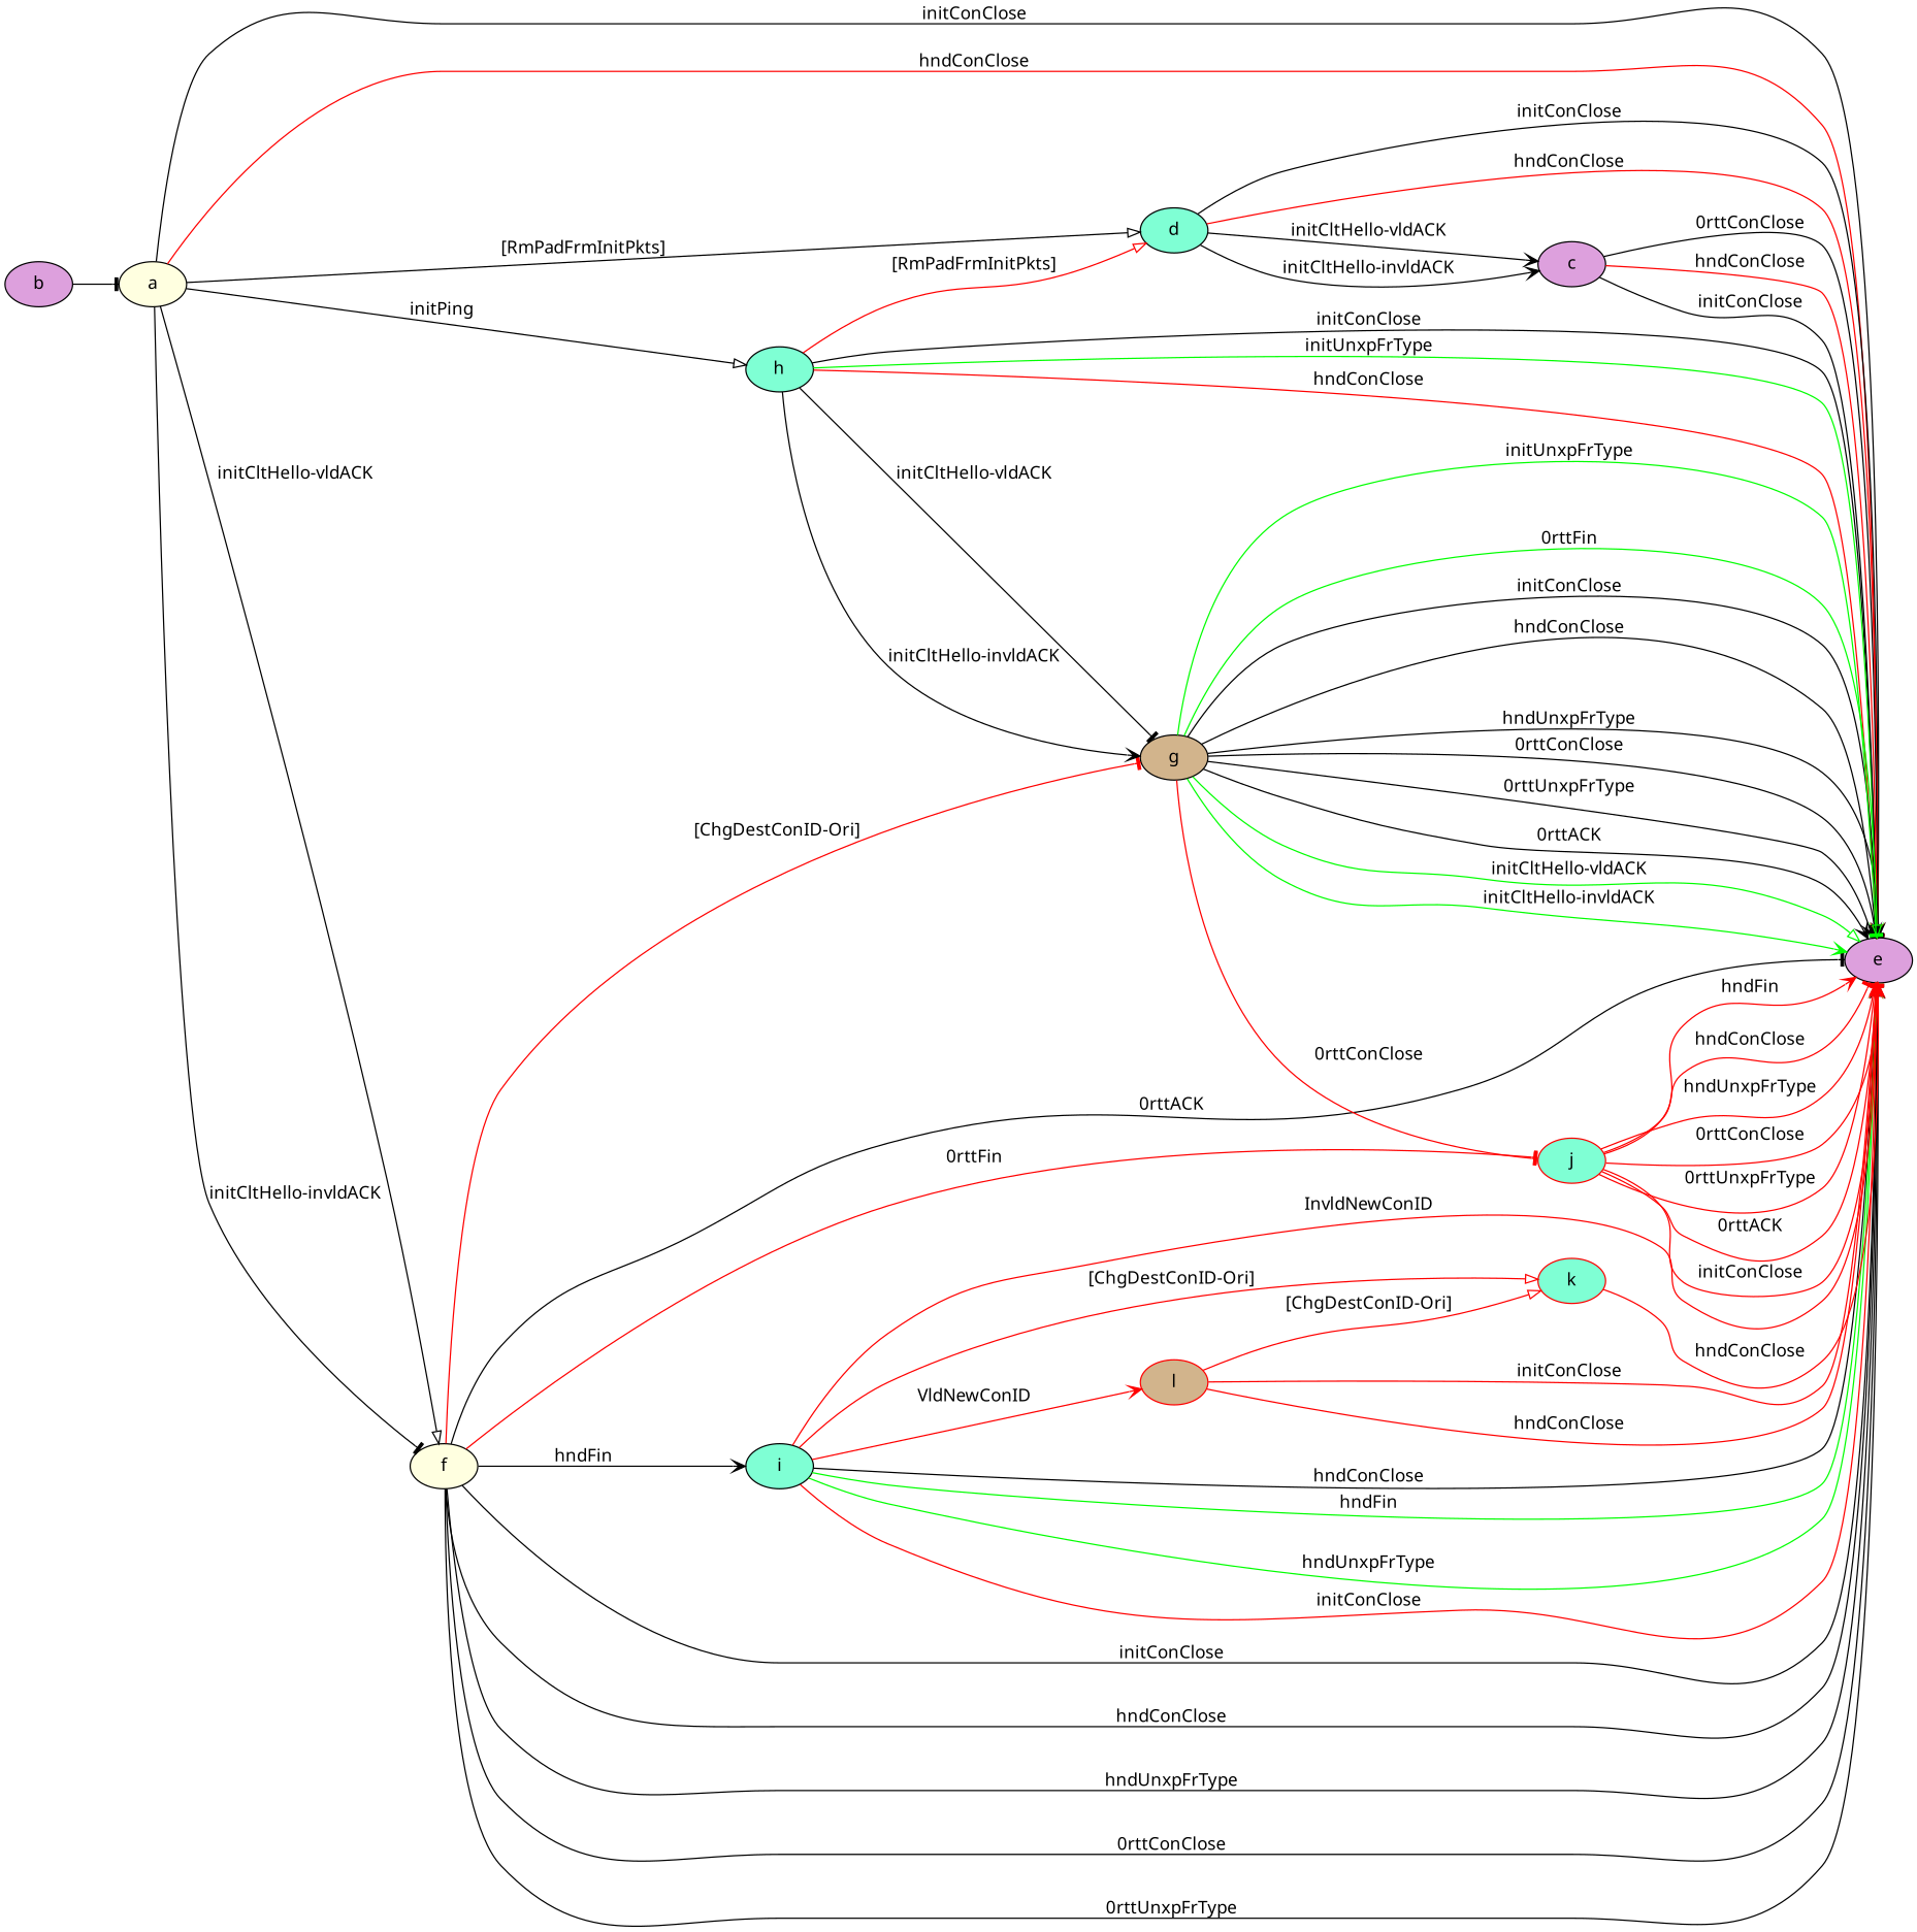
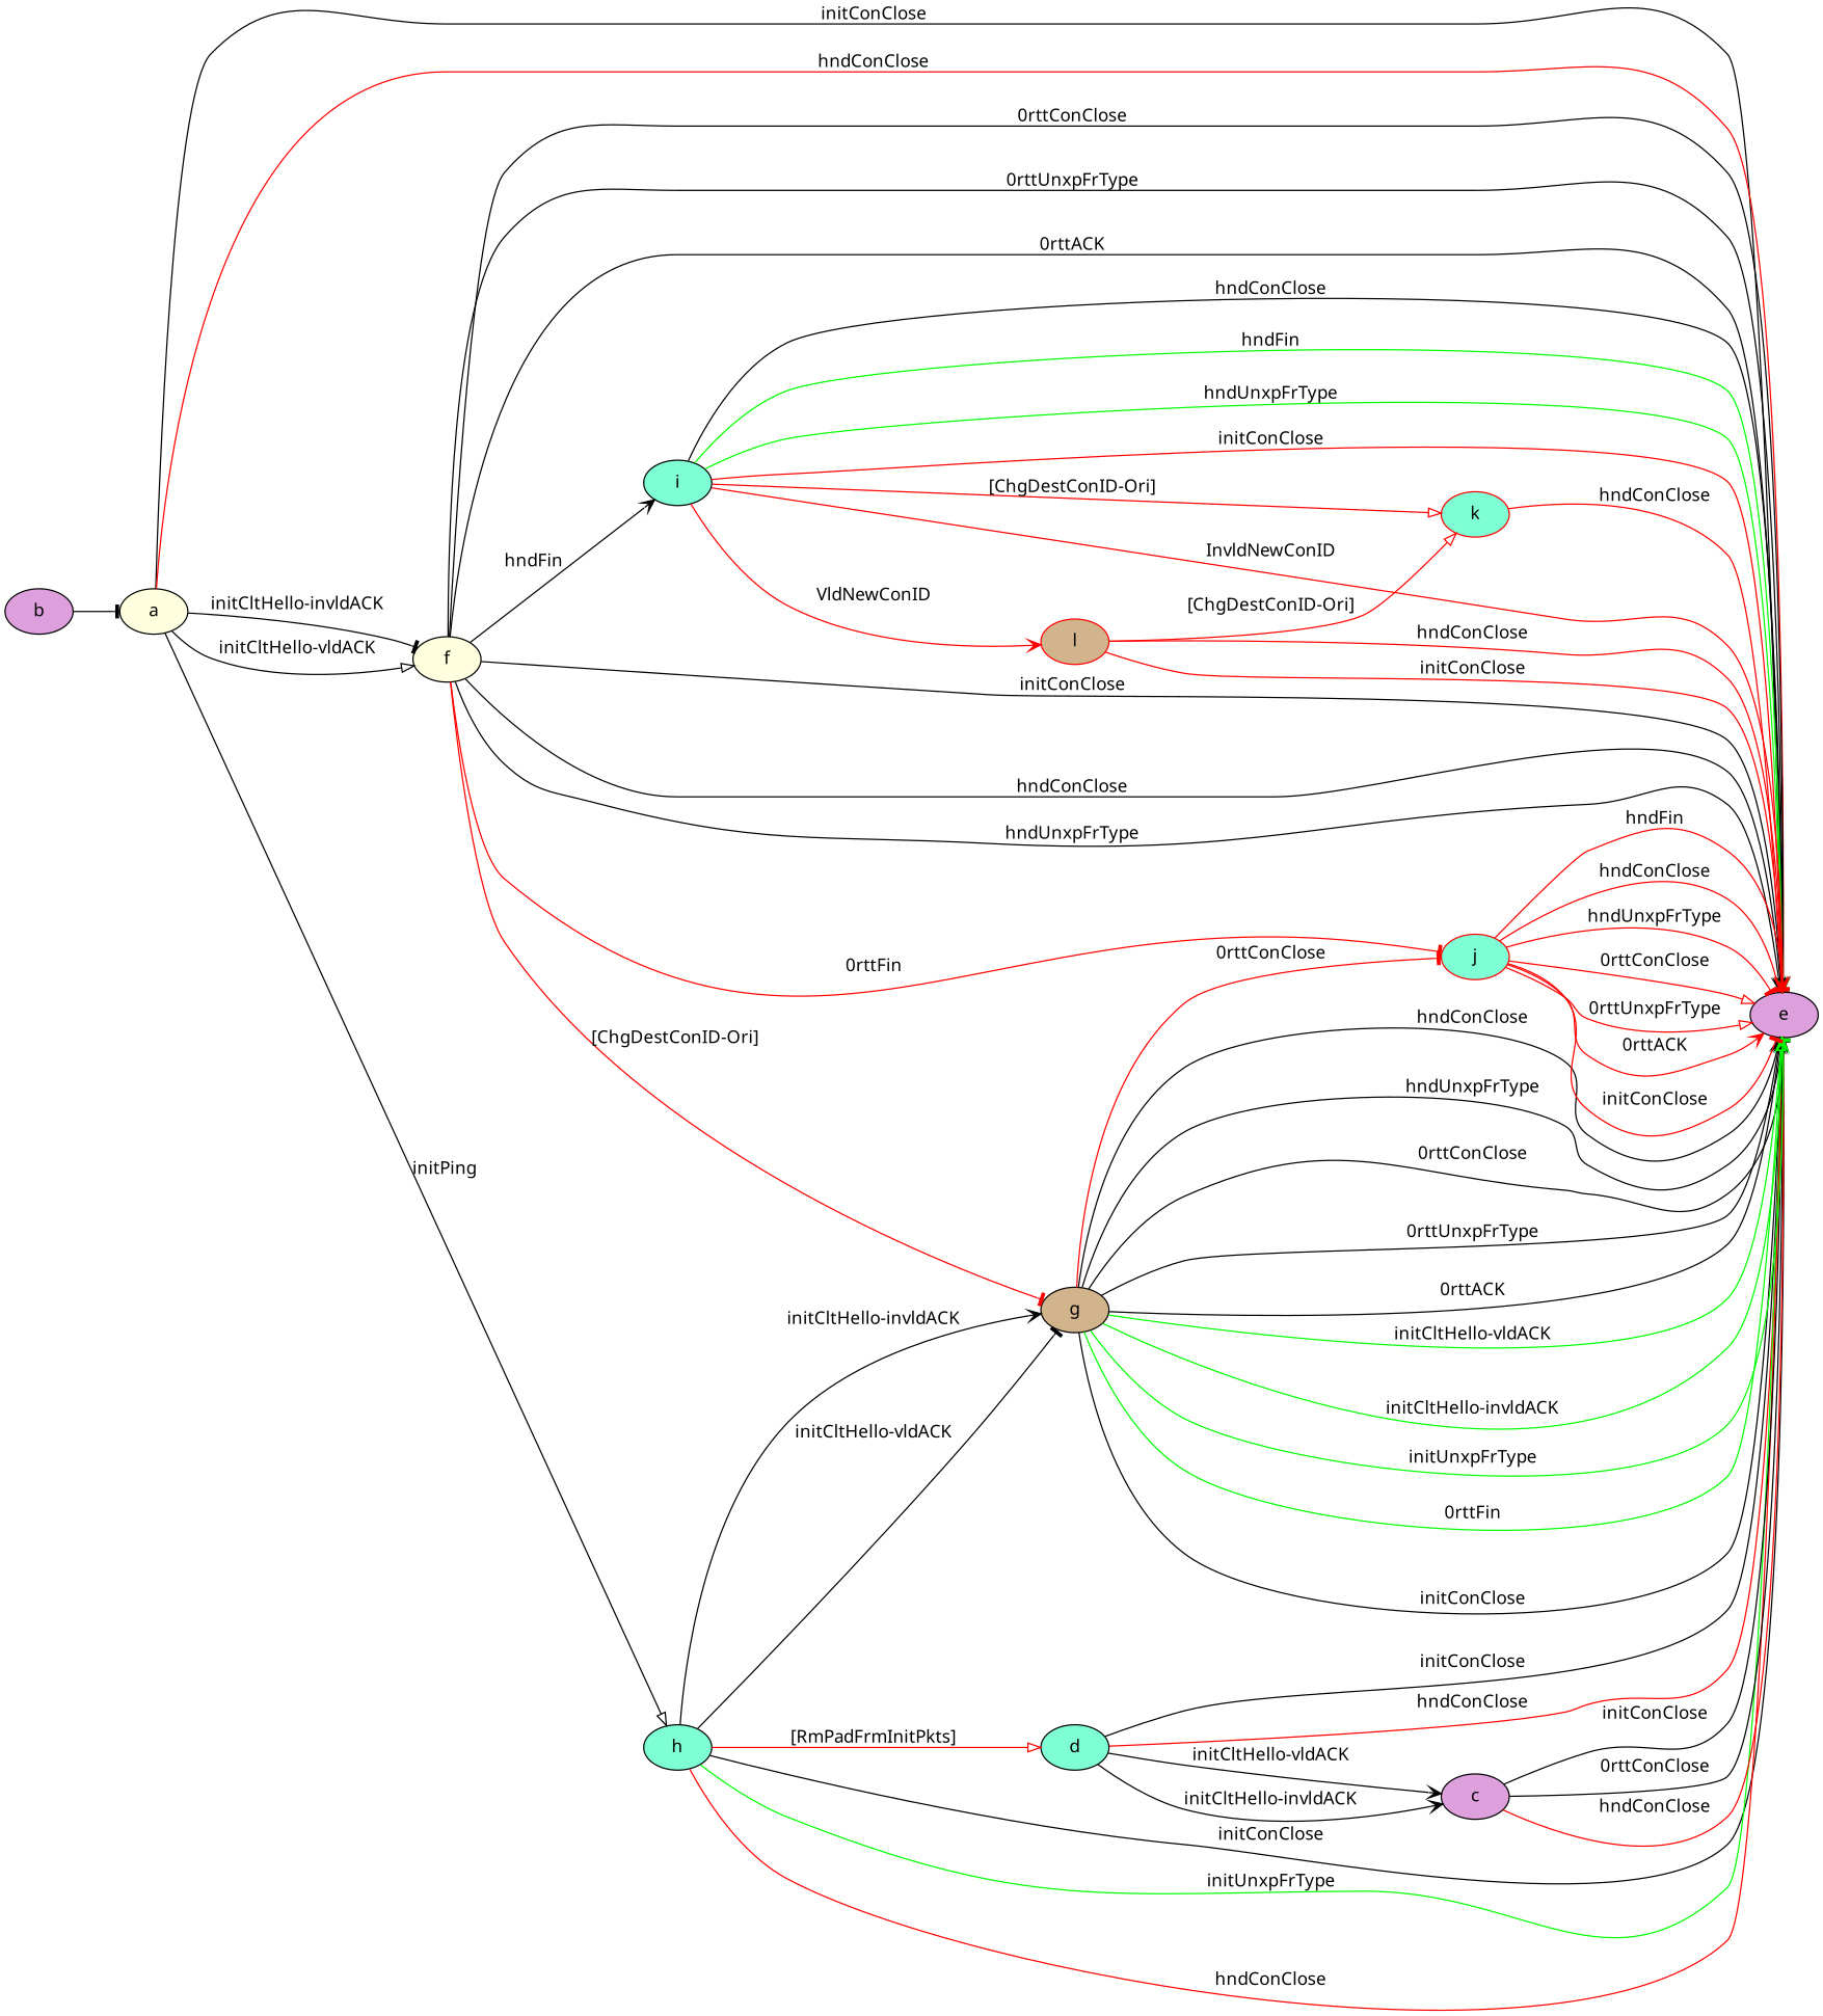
  digraph {
    fontname="Noto Sans"
    rankdir=LR
    node [fillcolor=aquamarine fontname="Noto Sans" style=filled]
    edge [arrowhead=tee fontname="Noto Sans"]
    a [fillcolor=lightyellow]
    d
    e [fillcolor=plum]
    f [fillcolor=lightyellow]
    h
    c [fillcolor=plum]
    g [fillcolor=tan]
    i
    j [color=red]
    k [color=red]
    l [color=red fillcolor=tan]
    b [fillcolor=plum]
-   a -> d [arrowhead=onormal label="[RmPadFrmInitPkts] "]
    a -> e [arrowhead=onormal label="initConClose "]
    a -> e [arrowhead=vee color=red label="hndConClose "]
    a -> f [arrowhead=onormal label="initCltHello-vldACK "]
    a -> f [label="initCltHello-invldACK "]
    a -> h [arrowhead=onormal label="initPing "]
    d -> e [label="initConClose "]
    d -> e [color=red label="hndConClose "]
    d -> c [arrowhead=vee label="initCltHello-vldACK "]
    d -> c [arrowhead=vee label="initCltHello-invldACK "]
    f -> e [label="initConClose "]
    f -> e [arrowhead=vee label="hndConClose "]
    f -> e [arrowhead=vee label="hndUnxpFrType "]
    f -> e [arrowhead=onormal label="0rttConClose "]
    f -> e [arrowhead=vee label="0rttUnxpFrType "]
    f -> e [label="0rttACK "]
    f -> g [color=red label="[ChgDestConID-Ori] "]
    f -> i [arrowhead=vee label="hndFin "]
    f -> j [color=red label="0rttFin "]
    h -> d [arrowhead=onormal color=red label="[RmPadFrmInitPkts] "]
    h -> e [label="initConClose "]
    h -> e [arrowhead=vee color=green label="initUnxpFrType "]
    h -> e [arrowhead=onormal color=red label="hndConClose "]
    h -> g [label="initCltHello-vldACK "]
    h -> g [arrowhead=vee label="initCltHello-invldACK "]
    c -> e [label="initConClose "]
    c -> e [label="0rttConClose "]
    c -> e [arrowhead=onormal color=red label="hndConClose "]
    g -> e [label="initConClose "]
    g -> e [arrowhead=vee label="hndConClose "]
    g -> e [arrowhead=vee label="hndUnxpFrType "]
    g -> e [arrowhead=onormal label="0rttConClose "]
    g -> e [arrowhead=vee label="0rttUnxpFrType "]
    g -> e [arrowhead=vee label="0rttACK "]
    g -> e [arrowhead=onormal color=green label="initCltHello-vldACK "]
    g -> e [arrowhead=vee color=green label="initCltHello-invldACK "]
    g -> e [color=green label="initUnxpFrType "]
    g -> e [arrowhead=onormal color=green label="0rttFin "]
    g -> j [color=red label="0rttConClose "]
    i -> e [arrowhead=onormal label="hndConClose "]
    i -> e [arrowhead=vee color=green label="hndFin "]
    i -> e [color=green label="hndUnxpFrType "]
    i -> e [arrowhead=vee color=red label="initConClose "]
    i -> e [color=red label="InvldNewConID "]
    i -> k [arrowhead=onormal color=red label="[ChgDestConID-Ori] "]
    i -> l [arrowhead=vee color=red label="VldNewConID "]
    j -> e [color=red label="initConClose "]
    j -> e [arrowhead=vee color=red label="hndFin "]
    j -> e [color=red label="hndConClose "]
    j -> e [color=red label="hndUnxpFrType "]
    j -> e [arrowhead=onormal color=red label="0rttConClose "]
    j -> e [arrowhead=onormal color=red label="0rttUnxpFrType "]
    j -> e [arrowhead=vee color=red label="0rttACK "]
    k -> e [arrowhead=vee color=red label="hndConClose "]
    l -> e [color=red label="initConClose "]
    l -> e [color=red label="hndConClose "]
    l -> k [arrowhead=onormal color=red label="[ChgDestConID-Ori] "]
    b -> a
  }
